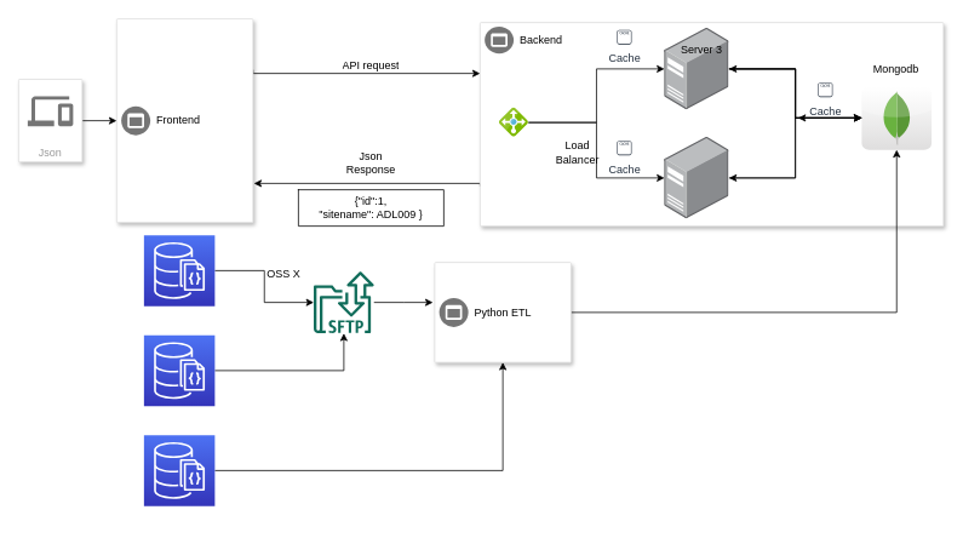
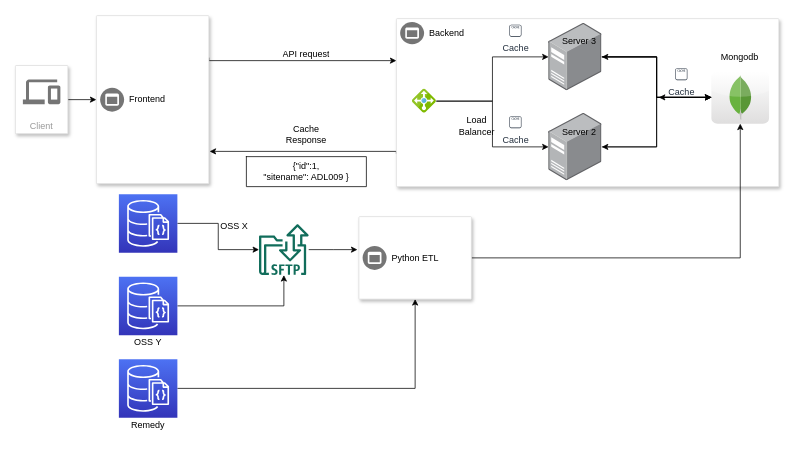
  <mxCell id="0" />
  <mxCell id="1" parent="0" />
  <mxCell id="2" style="edgeStyle=orthogonalEdgeStyle;rounded=0;orthogonalLoop=1;jettySize=auto;html=1;exitX=1;exitY=0.5;exitDx=0;exitDy=0;entryX=0;entryY=0.5;entryDx=0;entryDy=0;" parent="1" source="3" target="6" edge="1"><mxGeometry relative="1" as="geometry" /></mxCell>
- <mxCell id="3" value="Json" style="strokeColor=#dddddd;fillColor=#ffffff;shadow=1;strokeWidth=1;rounded=1;absoluteArcSize=1;arcSize=2;labelPosition=center;verticalLabelPosition=middle;align=center;verticalAlign=bottom;spacingLeft=0;fontColor=#999999;fontSize=12;whiteSpace=wrap;spacingBottom=2;html=1;" parent="1" vertex="1"><mxGeometry x="20" y="86.5" width="70" height="91" as="geometry" /></mxCell>
+ <mxCell id="3" value="Client" style="strokeColor=#dddddd;fillColor=#ffffff;shadow=1;strokeWidth=1;rounded=1;absoluteArcSize=1;arcSize=2;labelPosition=center;verticalLabelPosition=middle;align=center;verticalAlign=bottom;spacingLeft=0;fontColor=#999999;fontSize=12;whiteSpace=wrap;spacingBottom=2;html=1;" parent="1" vertex="1"><mxGeometry x="20" y="86.5" width="70" height="91" as="geometry" /></mxCell>
  <mxCell id="4" value="" style="dashed=0;connectable=0;html=1;fillColor=#757575;strokeColor=none;shape=mxgraph.gcp2.desktop_and_mobile;part=1;" parent="3" vertex="1"><mxGeometry x="0.5" width="50" height="33" relative="1" as="geometry"><mxPoint x="-25" y="18.5" as="offset" /></mxGeometry></mxCell>
  <mxCell id="5" style="edgeStyle=orthogonalEdgeStyle;rounded=0;orthogonalLoop=1;jettySize=auto;html=1;exitX=1;exitY=0.25;exitDx=0;exitDy=0;entryX=0;entryY=0.25;entryDx=0;entryDy=0;" parent="1" source="6" target="9" edge="1"><mxGeometry relative="1" as="geometry"><mxPoint x="348" y="97" as="targetPoint" /><Array as="points"><mxPoint x="278" y="80" /></Array></mxGeometry></mxCell>
  <mxCell id="6" value="" style="strokeColor=#dddddd;shadow=1;strokeWidth=1;rounded=1;absoluteArcSize=1;arcSize=2;" parent="1" vertex="1"><mxGeometry x="128" y="20" width="150" height="224" as="geometry" /></mxCell>
  <mxCell id="7" value="Frontend" style="dashed=0;connectable=0;html=1;fillColor=#757575;strokeColor=none;shape=mxgraph.gcp2.frontend_platform_services;part=1;labelPosition=right;verticalLabelPosition=middle;align=left;verticalAlign=middle;spacingLeft=5;fontSize=12;" parent="6" vertex="1"><mxGeometry y="0.5" width="32" height="32" relative="1" as="geometry"><mxPoint x="5" y="-16" as="offset" /></mxGeometry></mxCell>
  <mxCell id="8" style="edgeStyle=orthogonalEdgeStyle;rounded=0;orthogonalLoop=1;jettySize=auto;html=1;exitX=0;exitY=0.804;exitDx=0;exitDy=0;exitPerimeter=0;" parent="1" source="9" edge="1"><mxGeometry relative="1" as="geometry"><mxPoint x="279" y="201" as="targetPoint" /><Array as="points"><mxPoint x="528" y="201" /></Array></mxGeometry></mxCell>
  <mxCell id="9" value="" style="strokeColor=#dddddd;shadow=1;strokeWidth=1;rounded=1;absoluteArcSize=1;arcSize=2;" parent="1" vertex="1"><mxGeometry x="528" y="24" width="510" height="224" as="geometry" /></mxCell>
  <mxCell id="10" value="Backend" style="dashed=0;connectable=0;html=1;fillColor=#757575;strokeColor=none;shape=mxgraph.gcp2.frontend_platform_services;part=1;labelPosition=right;verticalLabelPosition=middle;align=left;verticalAlign=middle;spacingLeft=5;fontSize=12;" parent="9" vertex="1"><mxGeometry y="0.5" width="32" height="29.5" relative="1" as="geometry"><mxPoint x="5" y="-107.5" as="offset" /></mxGeometry></mxCell>
  <mxCell id="11" style="edgeStyle=orthogonalEdgeStyle;rounded=0;orthogonalLoop=1;jettySize=auto;html=1;" parent="9" source="13" target="18" edge="1"><mxGeometry relative="1" as="geometry" /></mxCell>
  <mxCell id="12" style="edgeStyle=orthogonalEdgeStyle;rounded=0;orthogonalLoop=1;jettySize=auto;html=1;" parent="9" source="13" target="20" edge="1"><mxGeometry relative="1" as="geometry" /></mxCell>
  <mxCell id="13" value="" style="aspect=fixed;html=1;points=[];align=center;image;fontSize=12;image=img/lib/mscae/Load_Balancer_feature.svg;" parent="9" vertex="1"><mxGeometry x="21.25" y="94" width="32" height="32" as="geometry" /></mxCell>
  <mxCell id="14" value="Load Balancer" style="text;html=1;strokeColor=none;fillColor=none;align=center;verticalAlign=middle;whiteSpace=wrap;rounded=0;" parent="9" vertex="1"><mxGeometry x="80.625" y="126" width="53.125" height="34" as="geometry" /></mxCell>
  <mxCell id="15" style="edgeStyle=orthogonalEdgeStyle;rounded=0;orthogonalLoop=1;jettySize=auto;html=1;" edge="1" parent="9" source="18" target="25"><mxGeometry relative="1" as="geometry" /></mxCell>
  <mxCell id="16" style="edgeStyle=orthogonalEdgeStyle;rounded=0;orthogonalLoop=1;jettySize=auto;html=1;" edge="1" parent="9" source="18" target="25"><mxGeometry relative="1" as="geometry" /></mxCell>
  <mxCell id="17" style="edgeStyle=orthogonalEdgeStyle;rounded=0;orthogonalLoop=1;jettySize=auto;html=1;" edge="1" parent="9" source="18" target="25"><mxGeometry relative="1" as="geometry" /></mxCell>
  <mxCell id="18" value="" style="points=[];aspect=fixed;html=1;align=center;shadow=0;dashed=0;image;image=img/lib/allied_telesis/computer_and_terminals/Server_Desktop.svg;" parent="9" vertex="1"><mxGeometry x="202.938" y="6" width="71" height="90" as="geometry" /></mxCell>
  <mxCell id="19" style="edgeStyle=orthogonalEdgeStyle;rounded=0;orthogonalLoop=1;jettySize=auto;html=1;" edge="1" parent="9" source="20" target="25"><mxGeometry relative="1" as="geometry" /></mxCell>
  <mxCell id="20" value="" style="points=[];aspect=fixed;html=1;align=center;shadow=0;dashed=0;image;image=img/lib/allied_telesis/computer_and_terminals/Server_Desktop.svg;" parent="9" vertex="1"><mxGeometry x="202.938" y="126" width="71" height="90" as="geometry" /></mxCell>
  <mxCell id="21" value="Cache" style="outlineConnect=0;fontColor=#232F3E;gradientColor=none;strokeColor=#232F3E;fillColor=#ffffff;dashed=0;verticalLabelPosition=bottom;verticalAlign=top;align=center;html=1;fontSize=12;fontStyle=0;aspect=fixed;shape=mxgraph.aws4.resourceIcon;resIcon=mxgraph.aws4.cache_node;" parent="9" vertex="1"><mxGeometry x="148.75" y="6" width="20" height="20" as="geometry" /></mxCell>
  <mxCell id="22" value="Cache" style="outlineConnect=0;fontColor=#232F3E;gradientColor=none;strokeColor=#232F3E;fillColor=#ffffff;dashed=0;verticalLabelPosition=bottom;verticalAlign=top;align=center;html=1;fontSize=12;fontStyle=0;aspect=fixed;shape=mxgraph.aws4.resourceIcon;resIcon=mxgraph.aws4.cache_node;" parent="9" vertex="1"><mxGeometry x="148.75" y="128" width="20" height="20" as="geometry" /></mxCell>
  <mxCell id="23" style="edgeStyle=orthogonalEdgeStyle;rounded=0;orthogonalLoop=1;jettySize=auto;html=1;" edge="1" parent="9" source="25" target="18"><mxGeometry relative="1" as="geometry" /></mxCell>
  <mxCell id="24" style="edgeStyle=orthogonalEdgeStyle;rounded=0;orthogonalLoop=1;jettySize=auto;html=1;" edge="1" parent="9" source="25" target="20"><mxGeometry relative="1" as="geometry" /></mxCell>
  <mxCell id="25" value="" style="dashed=0;outlineConnect=0;html=1;align=center;labelPosition=center;verticalLabelPosition=bottom;verticalAlign=top;shape=mxgraph.webicons.mongodb;gradientColor=#DFDEDE" parent="9" vertex="1"><mxGeometry x="420.01" y="70" width="76.93" height="70" as="geometry" /></mxCell>
  <mxCell id="26" value="Cache" style="outlineConnect=0;fontColor=#232F3E;gradientColor=none;strokeColor=#232F3E;fillColor=#ffffff;dashed=0;verticalLabelPosition=bottom;verticalAlign=top;align=center;html=1;fontSize=12;fontStyle=0;aspect=fixed;shape=mxgraph.aws4.resourceIcon;resIcon=mxgraph.aws4.cache_node;" parent="9" vertex="1"><mxGeometry x="370" y="64" width="20" height="20" as="geometry" /></mxCell>
  <mxCell id="27" value="Mongodb" style="text;html=1;strokeColor=none;fillColor=none;align=center;verticalAlign=middle;whiteSpace=wrap;rounded=0;" vertex="1" parent="9"><mxGeometry x="438" y="41" width="40" height="20" as="geometry" /></mxCell>
  <mxCell id="28" value="Server 3" style="text;html=1;strokeColor=none;fillColor=none;align=center;verticalAlign=middle;whiteSpace=wrap;rounded=0;" vertex="1" parent="9"><mxGeometry x="213.94" y="19" width="60" height="22" as="geometry" /></mxCell>
+ <mxCell id="29" value="Server 2" style="text;html=1;strokeColor=none;fillColor=none;align=center;verticalAlign=middle;whiteSpace=wrap;rounded=0;" vertex="1" parent="9"><mxGeometry x="213.94" y="140" width="60" height="22" as="geometry" /></mxCell>
  <mxCell id="30" style="edgeStyle=orthogonalEdgeStyle;rounded=0;orthogonalLoop=1;jettySize=auto;html=1;" edge="1" parent="1" source="31" target="25"><mxGeometry relative="1" as="geometry" /></mxCell>
  <mxCell id="31" value="" style="strokeColor=#dddddd;shadow=1;strokeWidth=1;rounded=1;absoluteArcSize=1;arcSize=2;" parent="1" vertex="1"><mxGeometry x="478" y="288" width="150" height="110" as="geometry" /></mxCell>
  <mxCell id="32" value="Python ETL" style="dashed=0;connectable=0;html=1;fillColor=#757575;strokeColor=none;shape=mxgraph.gcp2.frontend_platform_services;part=1;labelPosition=right;verticalLabelPosition=middle;align=left;verticalAlign=middle;spacingLeft=5;fontSize=12;" parent="31" vertex="1"><mxGeometry y="0.5" width="32" height="32" relative="1" as="geometry"><mxPoint x="5" y="-16" as="offset" /></mxGeometry></mxCell>
  <mxCell id="33" style="edgeStyle=orthogonalEdgeStyle;rounded=0;orthogonalLoop=1;jettySize=auto;html=1;entryX=-0.013;entryY=0.4;entryDx=0;entryDy=0;entryPerimeter=0;" parent="1" source="34" target="31" edge="1"><mxGeometry relative="1" as="geometry" /></mxCell>
  <mxCell id="34" value="" style="outlineConnect=0;fontColor=#232F3E;gradientColor=none;fillColor=#116D5B;strokeColor=none;dashed=0;verticalLabelPosition=bottom;verticalAlign=top;align=center;html=1;fontSize=12;fontStyle=0;aspect=fixed;shape=mxgraph.aws4.transfer_for_sftp_resource;" parent="1" vertex="1"><mxGeometry x="344.87" y="298" width="66.26" height="68" as="geometry" /></mxCell>
  <mxCell id="35" style="edgeStyle=orthogonalEdgeStyle;rounded=0;orthogonalLoop=1;jettySize=auto;html=1;" parent="1" source="36" target="34" edge="1"><mxGeometry relative="1" as="geometry" /></mxCell>
  <mxCell id="36" value="" style="outlineConnect=0;fontColor=#232F3E;gradientColor=#4D72F3;gradientDirection=north;fillColor=#3334B9;strokeColor=#ffffff;dashed=0;verticalLabelPosition=bottom;verticalAlign=top;align=center;html=1;fontSize=12;fontStyle=0;aspect=fixed;shape=mxgraph.aws4.resourceIcon;resIcon=mxgraph.aws4.documentdb_with_mongodb_compatibility;" parent="1" vertex="1"><mxGeometry x="158" y="258" width="78" height="78" as="geometry" /></mxCell>
  <mxCell id="37" style="edgeStyle=orthogonalEdgeStyle;rounded=0;orthogonalLoop=1;jettySize=auto;html=1;" parent="1" source="38" target="34" edge="1"><mxGeometry relative="1" as="geometry" /></mxCell>
  <mxCell id="38" value="" style="outlineConnect=0;fontColor=#232F3E;gradientColor=#4D72F3;gradientDirection=north;fillColor=#3334B9;strokeColor=#ffffff;dashed=0;verticalLabelPosition=bottom;verticalAlign=top;align=center;html=1;fontSize=12;fontStyle=0;aspect=fixed;shape=mxgraph.aws4.resourceIcon;resIcon=mxgraph.aws4.documentdb_with_mongodb_compatibility;" parent="1" vertex="1"><mxGeometry x="158" y="368" width="78" height="78" as="geometry" /></mxCell>
  <mxCell id="39" value="OSS X" style="text;html=1;strokeColor=none;fillColor=none;align=center;verticalAlign=middle;whiteSpace=wrap;rounded=0;" parent="1" vertex="1"><mxGeometry x="292" y="291" width="40" height="20" as="geometry" /></mxCell>
+ <mxCell id="40" value="OSS Y" style="text;html=1;strokeColor=none;fillColor=none;align=center;verticalAlign=middle;whiteSpace=wrap;rounded=0;" parent="1" vertex="1"><mxGeometry x="177" y="446" width="40" height="20" as="geometry" /></mxCell>
  <mxCell id="41" value="" style="shape=table;html=1;whiteSpace=wrap;startSize=0;container=1;collapsible=0;childLayout=tableLayout;" parent="1" vertex="1"><mxGeometry x="328" y="208" width="160" height="40" as="geometry" /></mxCell>
  <mxCell id="42" value="" style="shape=partialRectangle;html=1;whiteSpace=wrap;collapsible=0;dropTarget=0;pointerEvents=0;fillColor=none;top=0;left=0;bottom=0;right=0;points=[[0,0.5],[1,0.5]];portConstraint=eastwest;" parent="41" vertex="1"><mxGeometry width="160" height="40" as="geometry" /></mxCell>
  <mxCell id="43" value="&lt;div&gt;{&quot;id&quot;:1,&lt;/div&gt;&lt;div&gt;&quot;sitename&quot;: ADL009 }&lt;/div&gt;" style="shape=partialRectangle;html=1;whiteSpace=wrap;connectable=0;overflow=hidden;fillColor=none;top=0;left=0;bottom=0;right=0;" parent="42" vertex="1"><mxGeometry width="160" height="40" as="geometry" /></mxCell>
  <mxCell id="44" value="" style="shape=table;html=1;whiteSpace=wrap;startSize=0;container=1;collapsible=0;childLayout=tableLayout;strokeColor=none;" parent="1" vertex="1"><mxGeometry x="368" y="86.5" width="80" height="42" as="geometry" /></mxCell>
  <mxCell id="45" value="" style="shape=partialRectangle;html=1;whiteSpace=wrap;collapsible=0;dropTarget=0;pointerEvents=0;fillColor=none;top=0;left=0;bottom=0;right=0;points=[[0,0.5],[1,0.5]];portConstraint=eastwest;" parent="44" vertex="1"><mxGeometry width="80" height="42" as="geometry" /></mxCell>
  <mxCell id="46" style="edgeStyle=orthogonalEdgeStyle;rounded=0;orthogonalLoop=1;jettySize=auto;html=1;" edge="1" parent="1" source="25"><mxGeometry relative="1" as="geometry"><mxPoint x="878" y="129" as="targetPoint" /></mxGeometry></mxCell>
  <mxCell id="47" value="" style="shape=table;html=1;whiteSpace=wrap;startSize=4;container=1;collapsible=0;childLayout=tableLayout;strokeColor=none;" parent="1" vertex="1"><mxGeometry x="368" y="58" width="80" height="24" as="geometry" /></mxCell>
  <mxCell id="48" value="" style="shape=partialRectangle;html=1;whiteSpace=wrap;collapsible=0;dropTarget=0;pointerEvents=0;fillColor=none;top=0;left=0;bottom=0;right=0;points=[[0,0.5],[1,0.5]];portConstraint=eastwest;" parent="47" vertex="1"><mxGeometry y="4" width="80" height="20" as="geometry" /></mxCell>
  <mxCell id="49" value="API request" style="shape=partialRectangle;html=1;whiteSpace=wrap;connectable=0;overflow=hidden;fillColor=none;top=0;left=0;bottom=0;right=0;" parent="48" vertex="1"><mxGeometry width="80" height="20" as="geometry" /></mxCell>
  <mxCell id="50" value="" style="shape=table;html=1;whiteSpace=wrap;startSize=0;container=1;collapsible=0;childLayout=tableLayout;strokeColor=none;" parent="1" vertex="1"><mxGeometry x="368" y="158" width="80" height="40" as="geometry" /></mxCell>
  <mxCell id="51" value="" style="shape=partialRectangle;html=1;whiteSpace=wrap;collapsible=0;dropTarget=0;pointerEvents=0;fillColor=none;top=0;left=0;bottom=0;right=0;points=[[0,0.5],[1,0.5]];portConstraint=eastwest;" parent="50" vertex="1"><mxGeometry width="80" height="40" as="geometry" /></mxCell>
- <mxCell id="52" value="Json Response" style="shape=partialRectangle;html=1;whiteSpace=wrap;connectable=0;overflow=hidden;fillColor=none;top=0;left=0;bottom=0;right=0;" parent="51" vertex="1"><mxGeometry width="80" height="40" as="geometry" /></mxCell>
+ <mxCell id="52" value="Cache Response" style="shape=partialRectangle;html=1;whiteSpace=wrap;connectable=0;overflow=hidden;fillColor=none;top=0;left=0;bottom=0;right=0;" parent="51" vertex="1"><mxGeometry width="80" height="40" as="geometry" /></mxCell>
  <mxCell id="53" style="edgeStyle=orthogonalEdgeStyle;rounded=0;orthogonalLoop=1;jettySize=auto;html=1;entryX=0.5;entryY=1;entryDx=0;entryDy=0;" edge="1" parent="1" source="54" target="31"><mxGeometry relative="1" as="geometry" /></mxCell>
  <mxCell id="54" value="" style="outlineConnect=0;fontColor=#232F3E;gradientColor=#4D72F3;gradientDirection=north;fillColor=#3334B9;strokeColor=#ffffff;dashed=0;verticalLabelPosition=bottom;verticalAlign=top;align=center;html=1;fontSize=12;fontStyle=0;aspect=fixed;shape=mxgraph.aws4.resourceIcon;resIcon=mxgraph.aws4.documentdb_with_mongodb_compatibility;" vertex="1" parent="1"><mxGeometry x="158" y="478" width="78" height="78" as="geometry" /></mxCell>
+ <mxCell id="55" value="Remedy" style="text;html=1;strokeColor=none;fillColor=none;align=center;verticalAlign=middle;whiteSpace=wrap;rounded=0;" vertex="1" parent="1"><mxGeometry x="177" y="556" width="40" height="20" as="geometry" /></mxCell>
